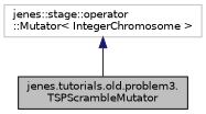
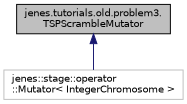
  digraph {
    node [fontname=Helvetica fontsize=10 shape=record style=filled]
    n1 [color=black fillcolor=grey75 fontcolor=black height=0.2 label="jenes.tutorials.old.problem3.\lTSPScrambleMutator" width=0.4]
    n2 [color=grey75 fillcolor=white height=0.2 label="jenes::stage::operator\l::Mutator\< IntegerChromosome \>" width=0.4]
-   n2 -> n1 [color=midnightblue dir=back fontname=Helvetica fontsize=10 labelfontname=Helvetica labelfontsize=10 style=solid]
+   n1 -> n2 [color=midnightblue dir=back fontname=Helvetica fontsize=10 labelfontname=Helvetica labelfontsize=10 style=solid]
  }
